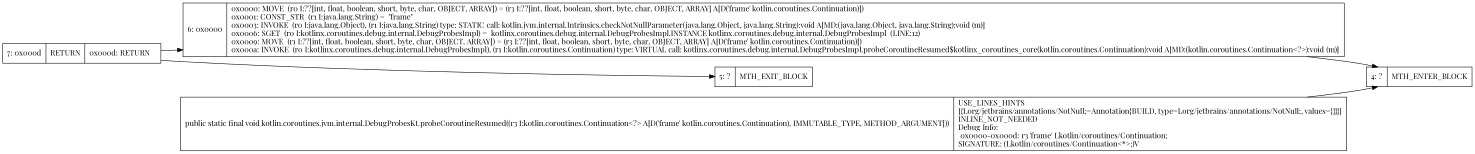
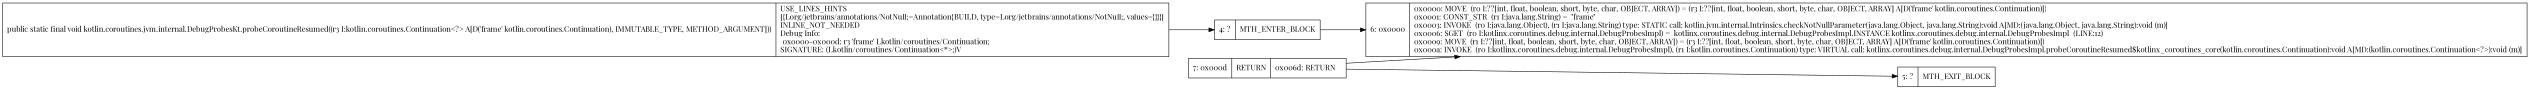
  digraph {
    fontname="Playfair Display"
    rankdir=LR
    node [fontname="Playfair Display" shape=record]
    edge [fontname="Playfair Display"]
    n1 [label="{4\:\ ?|MTH_ENTER_BLOCK\l}"]
    n2 [label="{6\:\ 0x0000|0x0000: MOVE  (r0 I:??[int, float, boolean, short, byte, char, OBJECT, ARRAY]) = (r3 I:??[int, float, boolean, short, byte, char, OBJECT, ARRAY] A[D('frame' kotlin.coroutines.Continuation)]) \l0x0001: CONST_STR  (r1 I:java.lang.String) =  \"frame\" \l0x0003: INVOKE  (r0 I:java.lang.Object), (r1 I:java.lang.String) type: STATIC call: kotlin.jvm.internal.Intrinsics.checkNotNullParameter(java.lang.Object, java.lang.String):void A[MD:(java.lang.Object, java.lang.String):void (m)]\l0x0006: SGET  (r0 I:kotlinx.coroutines.debug.internal.DebugProbesImpl) =  kotlinx.coroutines.debug.internal.DebugProbesImpl.INSTANCE kotlinx.coroutines.debug.internal.DebugProbesImpl  (LINE:12)\l0x0009: MOVE  (r1 I:??[int, float, boolean, short, byte, char, OBJECT, ARRAY]) = (r3 I:??[int, float, boolean, short, byte, char, OBJECT, ARRAY] A[D('frame' kotlin.coroutines.Continuation)]) \l0x000a: INVOKE  (r0 I:kotlinx.coroutines.debug.internal.DebugProbesImpl), (r1 I:kotlin.coroutines.Continuation) type: VIRTUAL call: kotlinx.coroutines.debug.internal.DebugProbesImpl.probeCoroutineResumed$kotlinx_coroutines_core(kotlin.coroutines.Continuation):void A[MD:(kotlin.coroutines.Continuation\<?\>):void (m)]\l}"]
-   n3 [label="{7\:\ 0x000d|RETURN\l|0x000d: RETURN   \l}"]
+   n3 [label="{7\:\ 0x000d|RETURN\l|0x006d: RETURN   \l}"]
    n4 [label="{5\:\ ?|MTH_EXIT_BLOCK\l}"]
    n5 [label="{public static final void kotlin.coroutines.jvm.internal.DebugProbesKt.probeCoroutineResumed((r3 I:kotlin.coroutines.Continuation\<?\> A[D('frame' kotlin.coroutines.Continuation), IMMUTABLE_TYPE, METHOD_ARGUMENT]))  | USE_LINES_HINTS\l[\{Lorg\/jetbrains\/annotations\/NotNull;=Annotation\{BUILD, type=Lorg\/jetbrains\/annotations\/NotNull;, values=\{\}\}\}]\lINLINE_NOT_NEEDED\lDebug Info:\l  0x0000\-0x000d: r3 'frame' Lkotlin\/coroutines\/Continuation;\lSIGNATURE: (Lkotlin\/coroutines\/Continuation\<*\>;)V\l}"]
-   n2 -> n1
+   n1 -> n2
    n3 -> n2
    n3 -> n4
    n5 -> n1
  }
